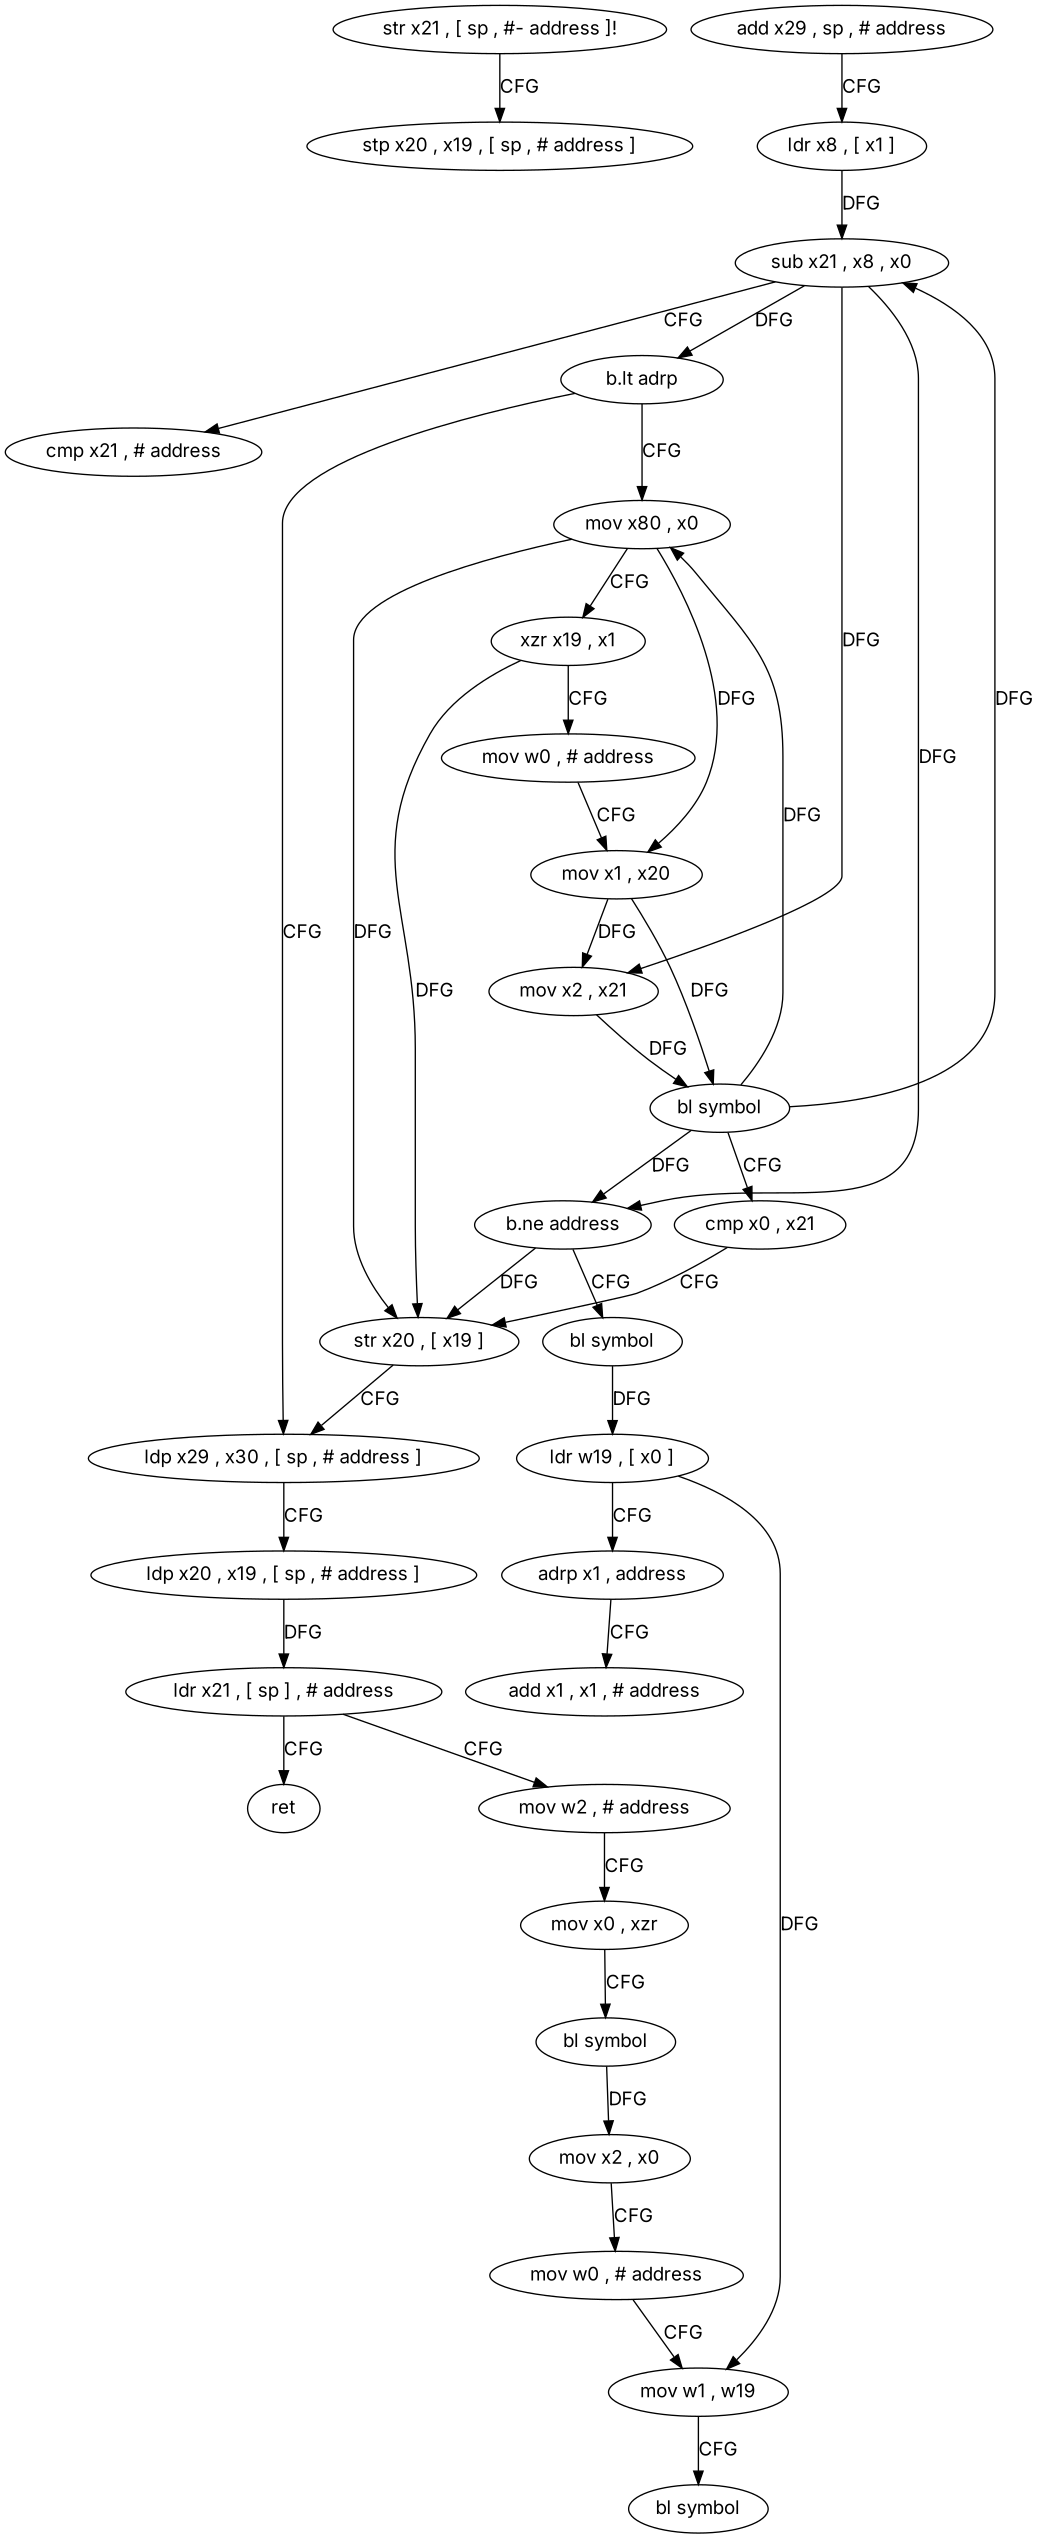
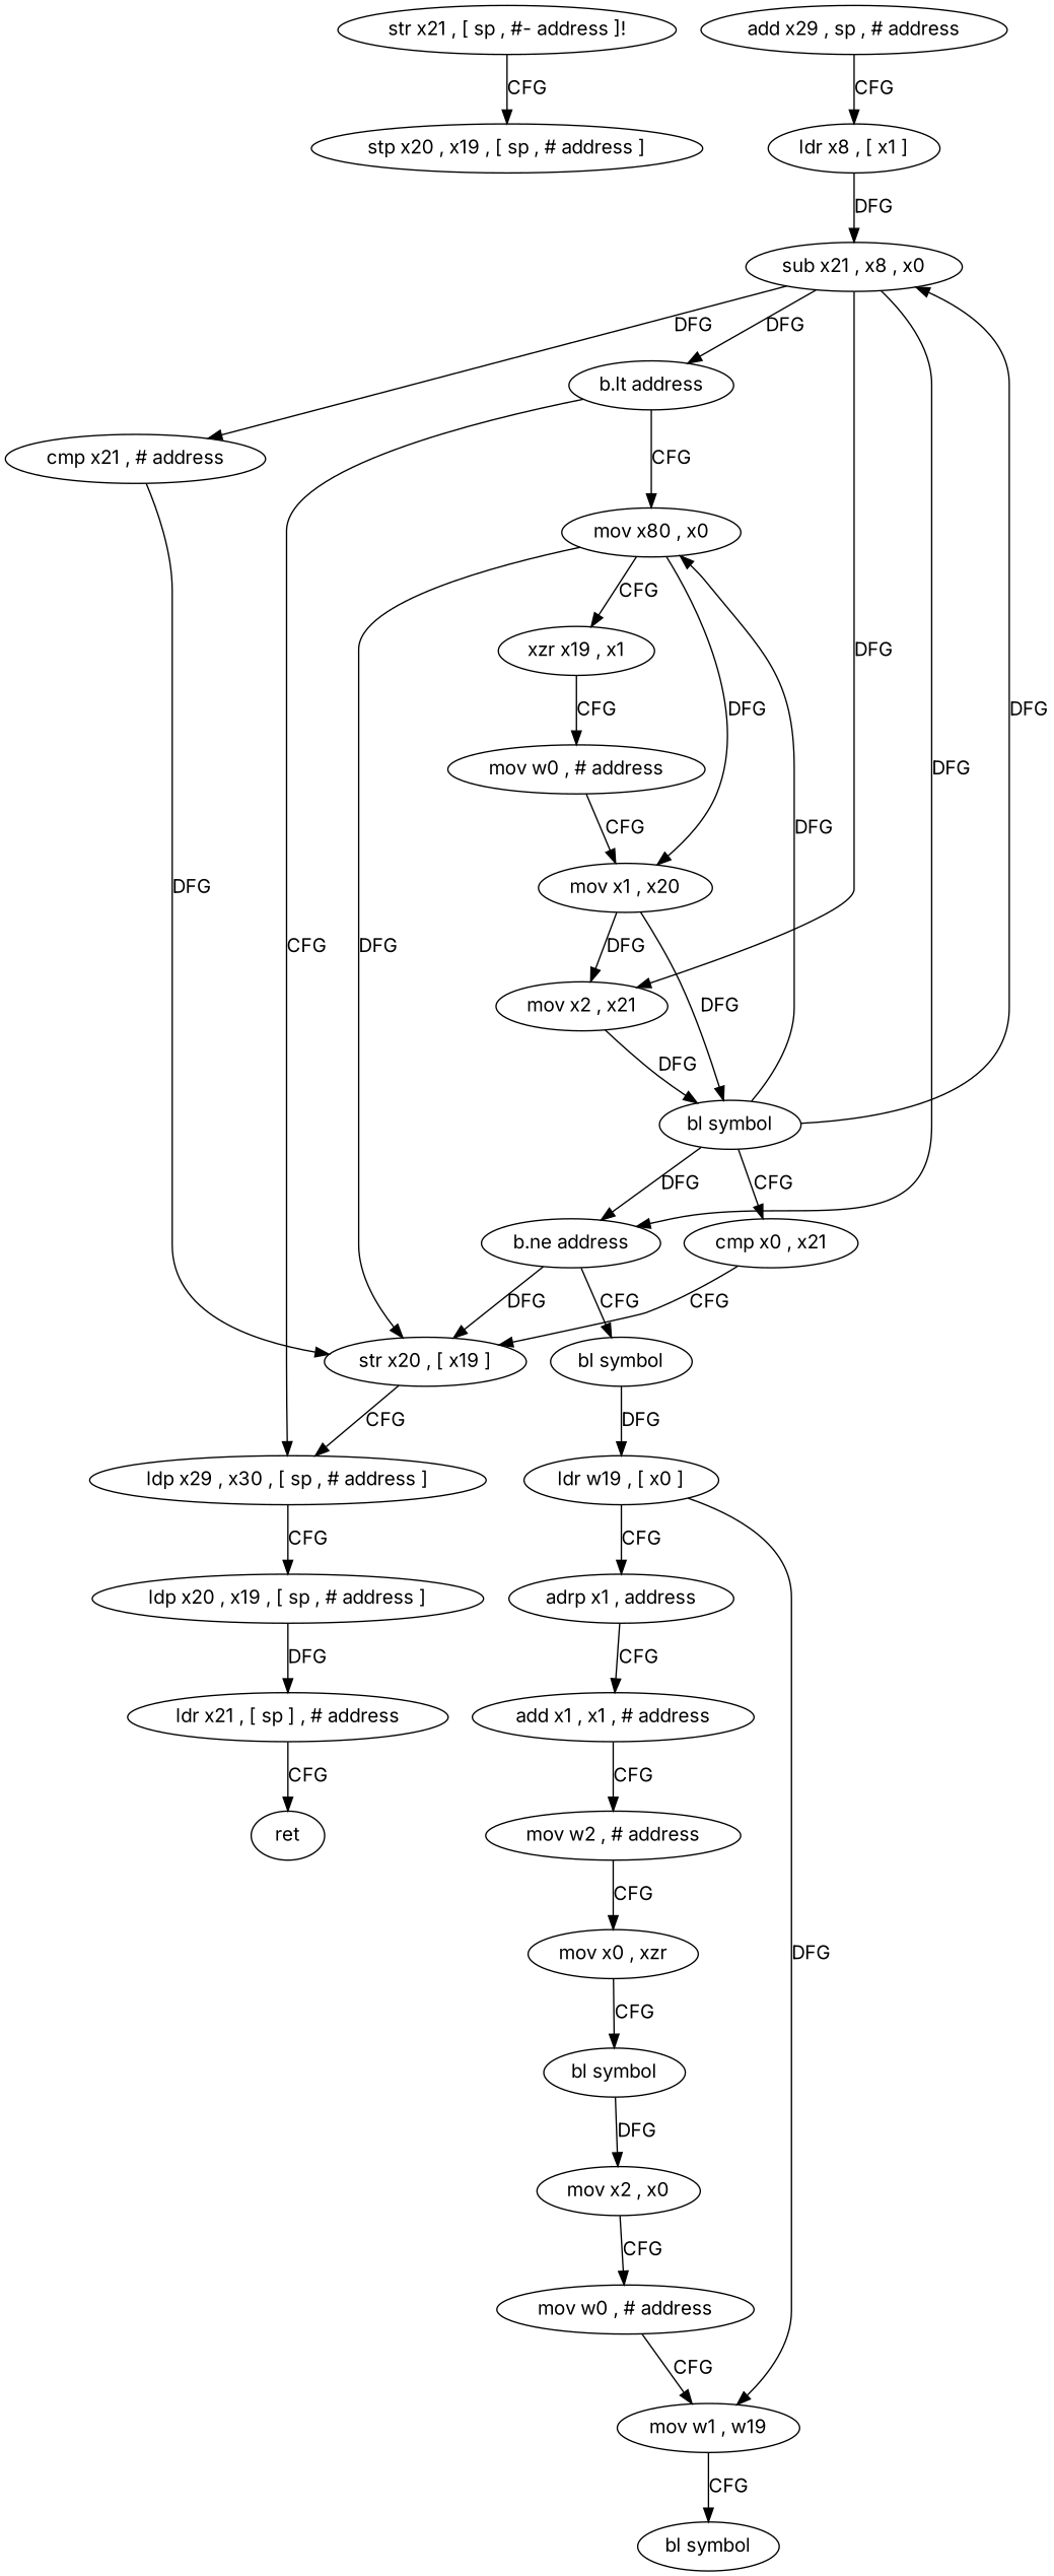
  digraph {
    fontname=Inter
    node [fontname=Inter]
    edge [fontname=Inter]
    n1 [label="str x21 , [ sp , #- address ]!"]
    n2 [label="stp x20 , x19 , [ sp , # address ]"]
    n3 [label="add x29 , sp , # address"]
    n4 [label="ldr x8 , [ x1 ]"]
    n5 [label="sub x21 , x8 , x0"]
    n6 [label="cmp x21 , # address"]
-   n7 [label="b.lt adrp"]
+   n7 [label="b.lt address"]
    n8 [label="mov x2 , x21"]
    n9 [label="b.ne address"]
    n10 [label="ldp x29 , x30 , [ sp , # address ]"]
    n11 [label="mov x80 , x0"]
    n12 [label="bl symbol"]
    n13 [label="str x20 , [ x19 ]"]
    n14 [label="bl symbol"]
    n15 [label="ldp x20 , x19 , [ sp , # address ]"]
    n16 [label="xzr x19 , x1"]
    n17 [label="mov x1 , x20"]
    n18 [label="ldr x21 , [ sp ] , # address"]
    n19 [label="mov w0 , # address"]
    n20 [label=ret]
    n21 [label="cmp x0 , x21"]
    n22 [label="ldr w19 , [ x0 ]"]
    n23 [label="adrp x1 , address"]
    n24 [label="mov w1 , w19"]
    n25 [label="add x1 , x1 , # address"]
    n26 [label="bl symbol"]
    n27 [label="mov w2 , # address"]
    n28 [label="mov x0 , xzr"]
    n29 [label="bl symbol"]
    n30 [label="mov x2 , x0"]
    n31 [label="mov w0 , # address"]
    n1 -> n2 [label=CFG]
    n3 -> n4 [label=CFG]
    n4 -> n5 [label=DFG]
-   n5 -> n6 [label=CFG]
+   n5 -> n6 [label=DFG]
    n5 -> n7 [label=DFG]
    n5 -> n8 [label=DFG]
    n5 -> n9 [label=DFG]
    n7 -> n10 [label=CFG]
    n7 -> n11 [label=CFG]
    n8 -> n12 [label=DFG]
    n9 -> n13 [label=DFG]
    n9 -> n14 [label=CFG]
    n10 -> n15 [label=CFG]
    n11 -> n13 [label=DFG]
    n11 -> n16 [label=CFG]
    n11 -> n17 [label=DFG]
    n12 -> n5 [label=DFG]
    n12 -> n9 [label=DFG]
    n12 -> n11 [label=DFG]
    n12 -> n21 [label=CFG]
    n13 -> n10 [label=CFG]
    n14 -> n22 [label=DFG]
    n15 -> n18 [label=DFG]
-   n16 -> n13 [label=DFG]
+   n6 -> n13 [label=DFG]
    n16 -> n19 [label=CFG]
    n17 -> n8 [label=DFG]
    n17 -> n12 [label=DFG]
    n18 -> n20 [label=CFG]
    n19 -> n17 [label=CFG]
    n21 -> n13 [label=CFG]
    n22 -> n23 [label=CFG]
    n22 -> n24 [label=DFG]
    n23 -> n25 [label=CFG]
    n24 -> n26 [label=CFG]
-   n18 -> n27 [label=CFG]
+   n25 -> n27 [label=CFG]
    n27 -> n28 [label=CFG]
    n28 -> n29 [label=CFG]
    n29 -> n30 [label=DFG]
    n30 -> n31 [label=CFG]
    n31 -> n24 [label=CFG]
  }
